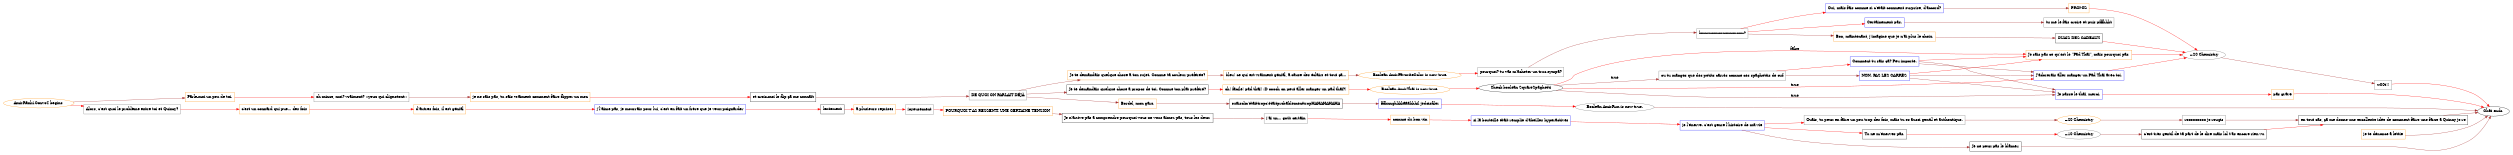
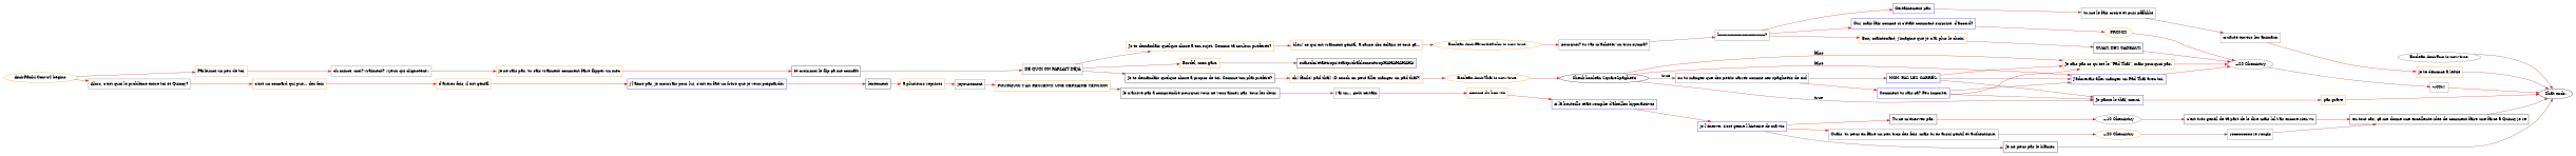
  digraph {
    rankdir=LR
    node [color=darkorange shape=box]
    edge [color=red]
    "AmirRank1Convo4 begins." [shape=""]
    n2 [color=gray40 label="Alors, c'est quoi le problème entre toi et Quincy?"]
    n3 [label="Parle-moi un peu de toi."]
    n4 [label="c'est un connard qui pue... des fois"]
    n5 [color=gray40 label="oh mince, moi? vraiment? ::yeux qui clignotent::"]
    n6 [label="d'autres fois, il est génial"]
    n7 [label="je ne sais pas, tu sais vraiment comment faire flipper un mec"]
    n8 [color=blue label="j'l'aime pas, je mourrais pour lui, c'est en fait un frère que je veux poignarder"]
    n9 [color=black label="et crois-moi le flip ça me connaît"]
    n10 [color=black label=lentement]
    n11 [color=gray40 label="DE QUOI ON PARLAIT DÉJÀ"]
    n12 [label="à plusieurs reprises"]
    n13 [label="Bordel, mon gars."]
    n14 [color=black label="Je te demandais quelque chose à propos de toi. Comme ton plat préféré?"]
    n15 [label="Je te demandais quelque chose à ton sujet. Comme ta couleur préférée?"]
    n16 [color=gray40 label=joyeusement]
    n17 [color=black label="ouaisokc'étaittropc'étaitprobablementtropHAHAHAHAHA"]
    n18 [label="oh! facile! pad thaï! :D ooooh on peut aller manger un pad thaï?!"]
    n19 [label="bleu! ce qui est vraiment génial, à cause des éclairs et tout ça..."]
    n20 [label="POURQUOI T'AS RESSENTI UNE CERTAINE TENSION"]
-   n21 [color=blue label="fffhnnghkkkaaahhhil jedoisfiler"]
    n22 [label="Boolean AmirThai is now true." shape=""]
    n23 [label="Boolean AmirFavoriteColor is now true." shape=""]
    n24 [color=black label="Je n'arrive pas à comprendre pourquoi vous ne vous aimez pas, tous les deux."]
    n25 [color=gray40 label="Boolean AmirRun is now true." shape=""]
    n26 [color=black label="Check boolean SquareSpaghetti" shape=""]
    n27 [color=gray40 label="pourquoi? tu vas m'acheter un truc sympa?"]
    n28 [color=gray40 label="j'ai un... goût certain"]
    "Chat ends." [color=black shape=""]
    n30 [color=gray40 label="ou tu manges que des petits carrés comme ces spaghettis de ouf"]
    n31 [color=blue label="Je passe le thaï, merci."]
    n32 [label="Je sais pas ce qu'est le \"Pad Thaï\", mais pourquoi pas."]
    n33 [color=blue label="J'adorerais aller manger un Pad Thaï avec toi."]
    n34 [color=gray40 label="hmmmmmmmmmmmm?"]
    n35 [label="comme du bon vin"]
    n36 [color=blue label="NON. PAS LES CARRÉS."]
    n37 [color=blue label="Comment tu sais ça? Peu importe."]
    n38 [label="pas grave"]
    n39 [color=gray40 label="+20 Chemistry" shape=""]
    n40 [label="Bon, maintenant, j'imagine que je n'ai plus le choix."]
    n41 [color=blue label="Oui, mais fais comme si c'était comment surprise, d'accord?"]
    n42 [color=blue label="Certainement pas."]
    n43 [color=blue label="si la bouteille était remplie d'abeilles hyperactives"]
    n44 [color=gray40 label="w00t!!"]
    n45 [color=black label="OUAIS DES CADEAUX"]
-   n46 [label=PROMIS]
+   n46 [label=PROMIS shape=ellipse]
    n47 [color=gray40 label="tu me le fais croire et puis pfffhhht"]
    n48 [color=blue label="je l'énerve. c'est genre l'histoire de ma vie"]
+   n49 [color=gray40 label="cruauté envers les animaux"]
    n50 [color=gray40 label="Ouais, tu peux en faire un peu trop des fois, mais tu es aussi gentil et authentique."]
    n51 [color=black label="Tu ne m'énerves pas."]
    n52 [color=black label="Je ne peux pas le blâmer."]
    n53 [label="je te dénonce à lettie"]
    n54 [label="+20 Chemistry" shape=""]
    n55 [color=gray40 label="+10 Chemistry" shape=""]
    n56 [color=gray40 label="rooooooooo je rougis"]
    n57 [color=black label="c'est très gentil de ta part de le dire mais lol t'as encore rien vu"]
    n58 [color=black label="en tout cas, ça me donne une excellente idée de comment faire une farce à Quincy je re"]
    "AmirRank1Convo4 begins." -> n2
    "AmirRank1Convo4 begins." -> n3 [color=brown]
    n2 -> n4
    n3 -> n5
    n4 -> n6
    n5 -> n7 [color=brown]
    n6 -> n8
    n7 -> n9
    n8 -> n10
    n9 -> n11 [color=brown]
    n10 -> n12
    n11 -> n13 [color=brown]
    n11 -> n14 [color=brown]
    n11 -> n15 [color=brown]
    n12 -> n16
    n13 -> n17 [color=brown]
    n14 -> n18
    n15 -> n19 [color=brown]
    n16 -> n20
-   n17 -> n21 [color=brown]
    n18 -> n22
    n19 -> n23 [color=brown]
    n20 -> n24 [color=brown]
-   n21 -> n25
    n22 -> n26
    n23 -> n27
    n24 -> n28 [color=brown]
    n25 -> "Chat ends." [color=brown]
    n26 -> n30 [color=brown label=true]
    n26 -> n31 [color=brown label=true]
    n26 -> n32 [label=false]
-   n26 -> n33 [label=true]
+   n26 -> n33 [label=false]
    n27 -> n34 [color=brown]
    n28 -> n35
    n30 -> n36 [color=brown]
    n30 -> n37
    n31 -> n38
    n32 -> n39
    n33 -> n39
    n34 -> n40 [color=brown]
    n34 -> n41
    n34 -> n42
    n35 -> n43
    n36 -> n31 [color=brown]
    n36 -> n32
    n36 -> n33 [color=brown]
    n37 -> n31 [color=brown]
    n37 -> n32
    n37 -> n33 [color=brown]
    n38 -> "Chat ends."
    n39 -> n44 [color=brown]
    n40 -> n45 [color=brown]
    n41 -> n46 [color=brown]
    n42 -> n47 [color=brown]
    n43 -> n48
    n44 -> "Chat ends."
    n45 -> n39
    n46 -> n39
+   n47 -> n49 [color=brown]
    n48 -> n50
    n48 -> n51
    n48 -> n52 [color=brown]
+   n49 -> n53
    n50 -> n54 [color=brown]
    n51 -> n55
    n52 -> "Chat ends." [color=brown]
    n53 -> "Chat ends." [color=brown]
    n54 -> n56 [color=brown]
    n55 -> n57 [color=brown]
    n56 -> n58 [color=brown]
    n57 -> n58
    n58 -> "Chat ends." [color=brown]
  }
